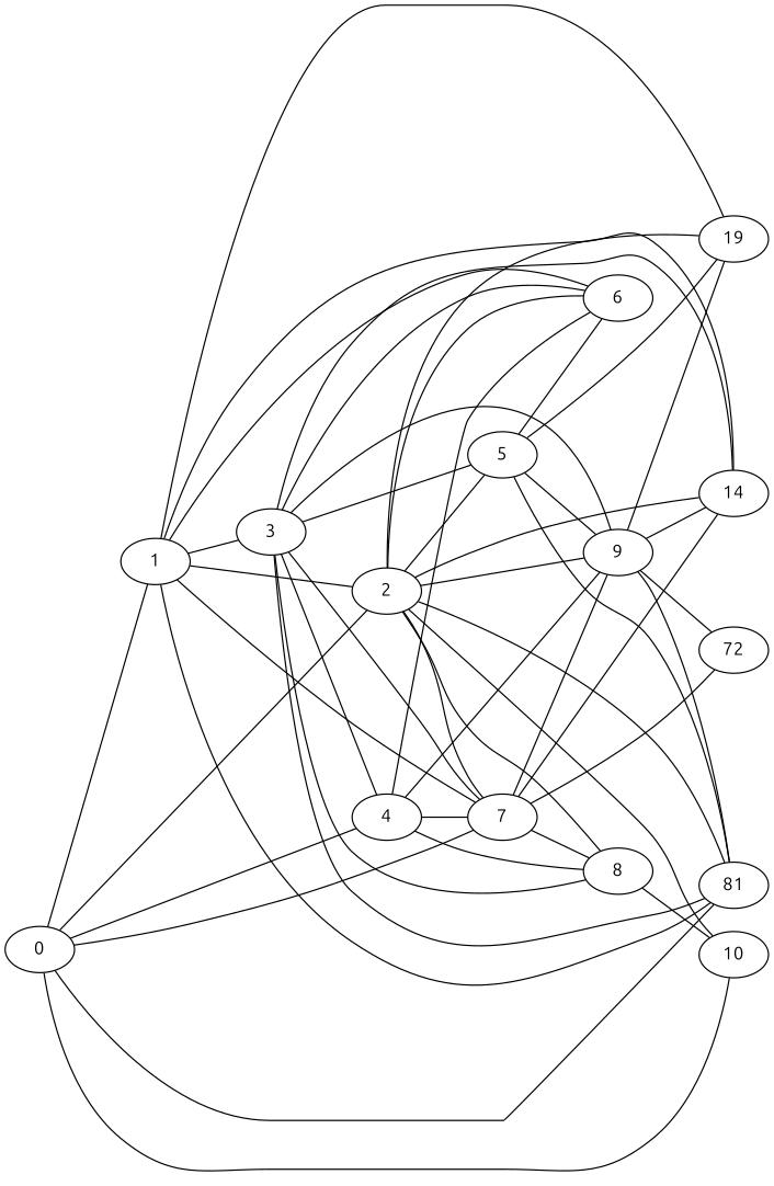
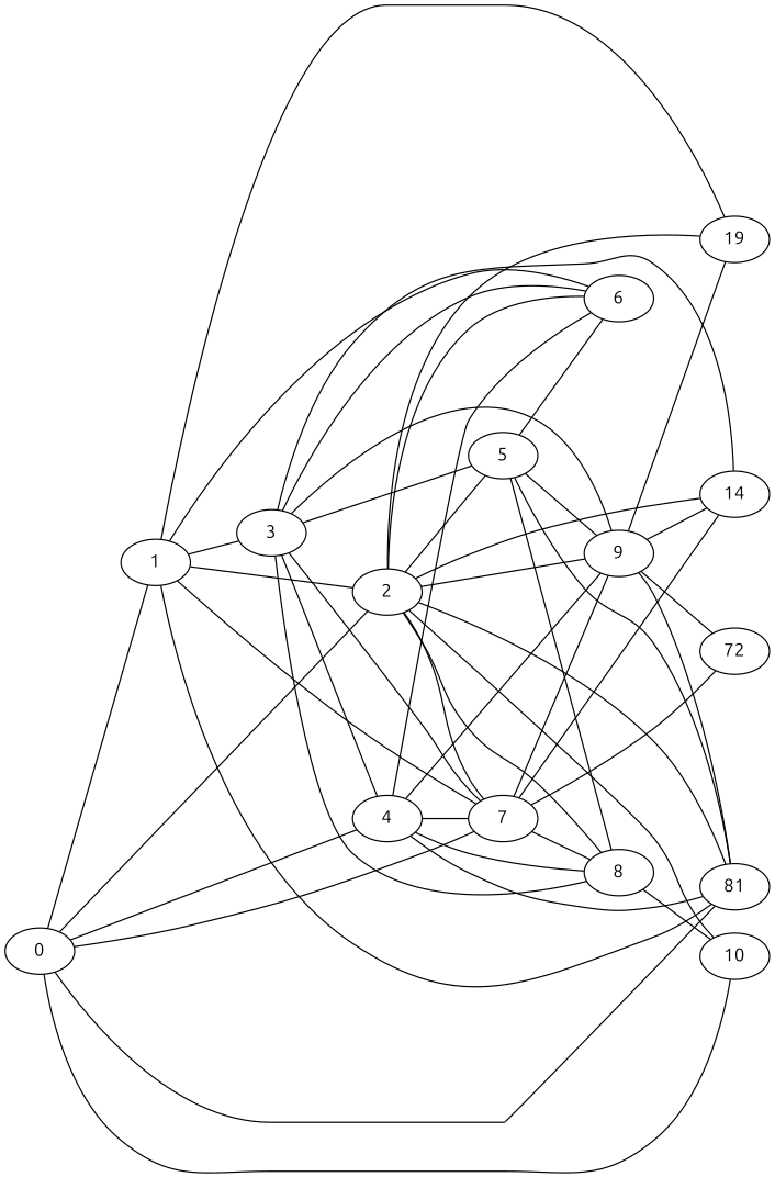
  digraph {
    fontname=Ubuntu
    rankdir=LR
    node [fontname=Ubuntu]
    edge [arrowhead=both fontname=Ubuntu]
    0
    1
    2
    7
    10
    n6 [label=81]
    4
    3
    6
    n10 [label=19]
    14
    5
    8
    9
    n15 [label=72]
    0 -> 1
    0 -> 2
    0 -> 7
    0 -> 10
    0 -> n6
    0 -> 4
    1 -> 2
    1 -> 7
    1 -> n6
    1 -> 3
    1 -> 6
    1 -> n10
-   1 -> 14
    2 -> 7
    2 -> 10
    2 -> n6
    2 -> 6
    2 -> n10
    2 -> 14
    2 -> 5
    2 -> 8
    2 -> 9
    7 -> 14
    7 -> 8
    7 -> 9
    7 -> n15
    4 -> 7
    4 -> 6
    4 -> 8
    4 -> 9
    3 -> 7
-   3 -> n6
+   4 -> n6
    3 -> 4
    3 -> 6
    3 -> 14
    3 -> 5
    3 -> 8
    3 -> 9
    5 -> n6
    5 -> 6
-   5 -> n10
+   5 -> 8
    5 -> 9
    8 -> 10
    9 -> n6
    9 -> n10
    9 -> 14
    9 -> n15
  }
